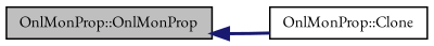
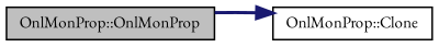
  digraph {
    rankdir=LR
    fontname="EB Garamond"
    node [color=black fontname="EB Garamond" fontsize=10 shape=record]
    n1 [fillcolor=grey75 fontcolor=black height=0.2 label="OnlMonProp::OnlMonProp" style=filled width=0.4]
    n2 [height=0.2 label="OnlMonProp::Clone" width=0.4]
-   n1 -> n2 [color=midnightblue dir=back fontname="EB Garamond" fontsize=10 labelfontname=FreeSans labelfontsize=10 style=bold]
+   n2 -> n1 [color=midnightblue dir=back fontname="EB Garamond" fontsize=10 labelfontname=FreeSans labelfontsize=10 style=bold]
  }
